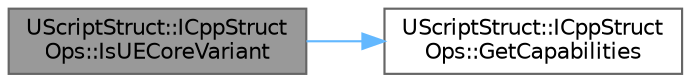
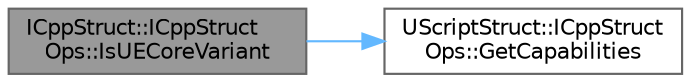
  digraph {
    rankdir=LR
    node [fontname=Helvetica fontsize=10 shape=box style=filled]
-   n1 [color=gray40 fillcolor=grey60 fontcolor=black height=0.2 label="UScriptStruct::ICppStruct\lOps::IsUECoreVariant" width=0.4]
+   n1 [color=gray40 fillcolor=grey60 fontcolor=black height=0.2 label="ICppStruct::ICppStruct\lOps::IsUECoreVariant" width=0.4]
    n2 [color=grey40 fillcolor=white height=0.2 label="UScriptStruct::ICppStruct\lOps::GetCapabilities" width=0.4]
    n1 -> n2 [color=steelblue1 fontname=Helvetica fontsize=10 labelfontname=Helvetica labelfontsize=10 style=solid]
  }
